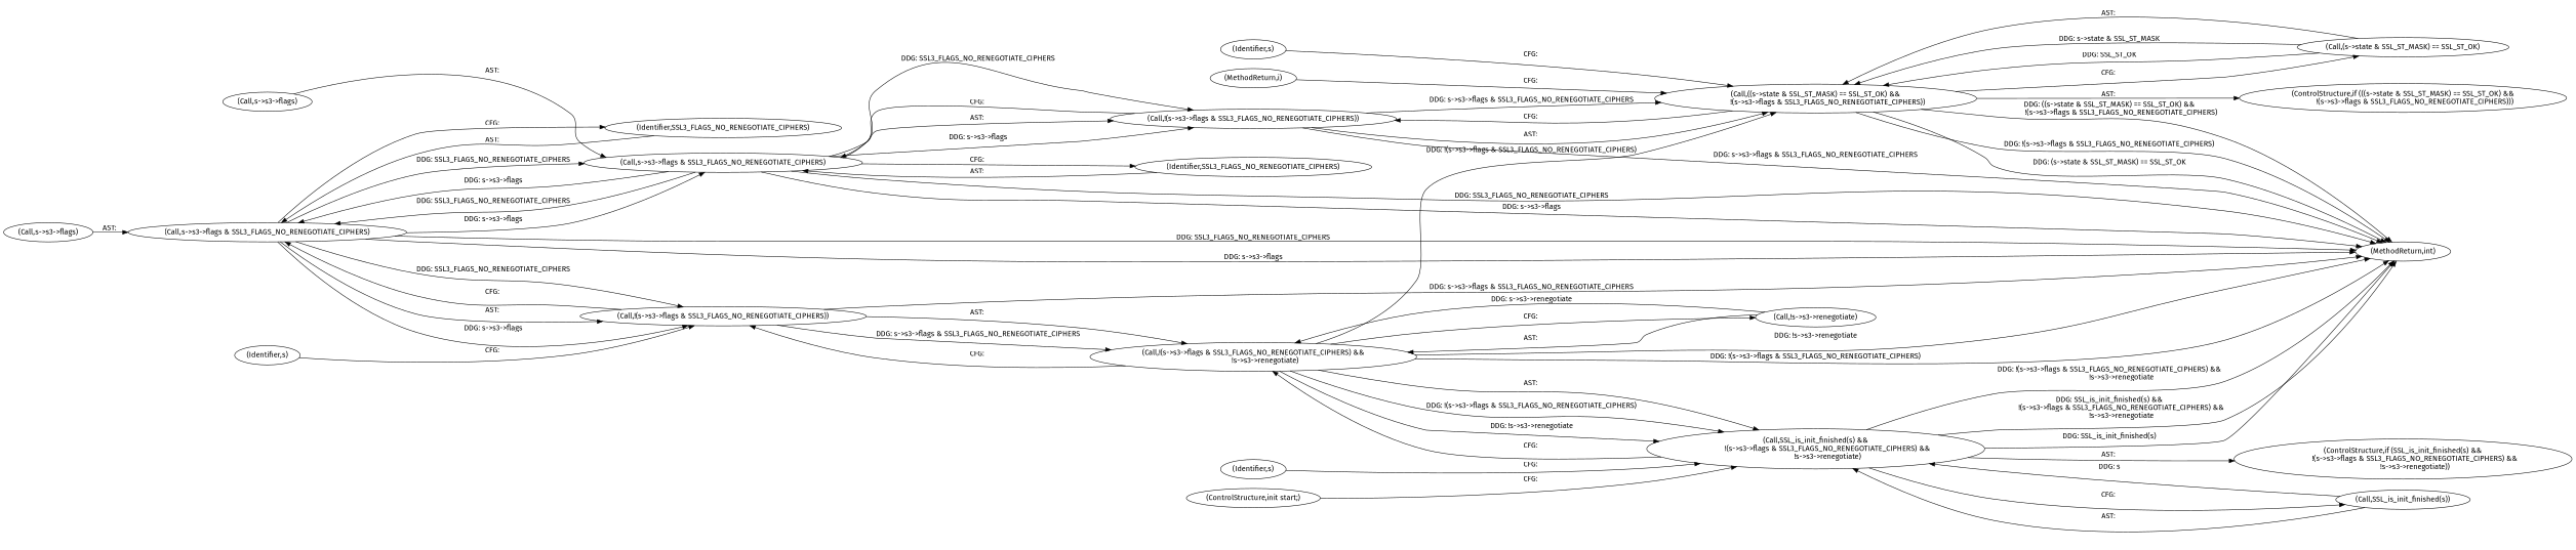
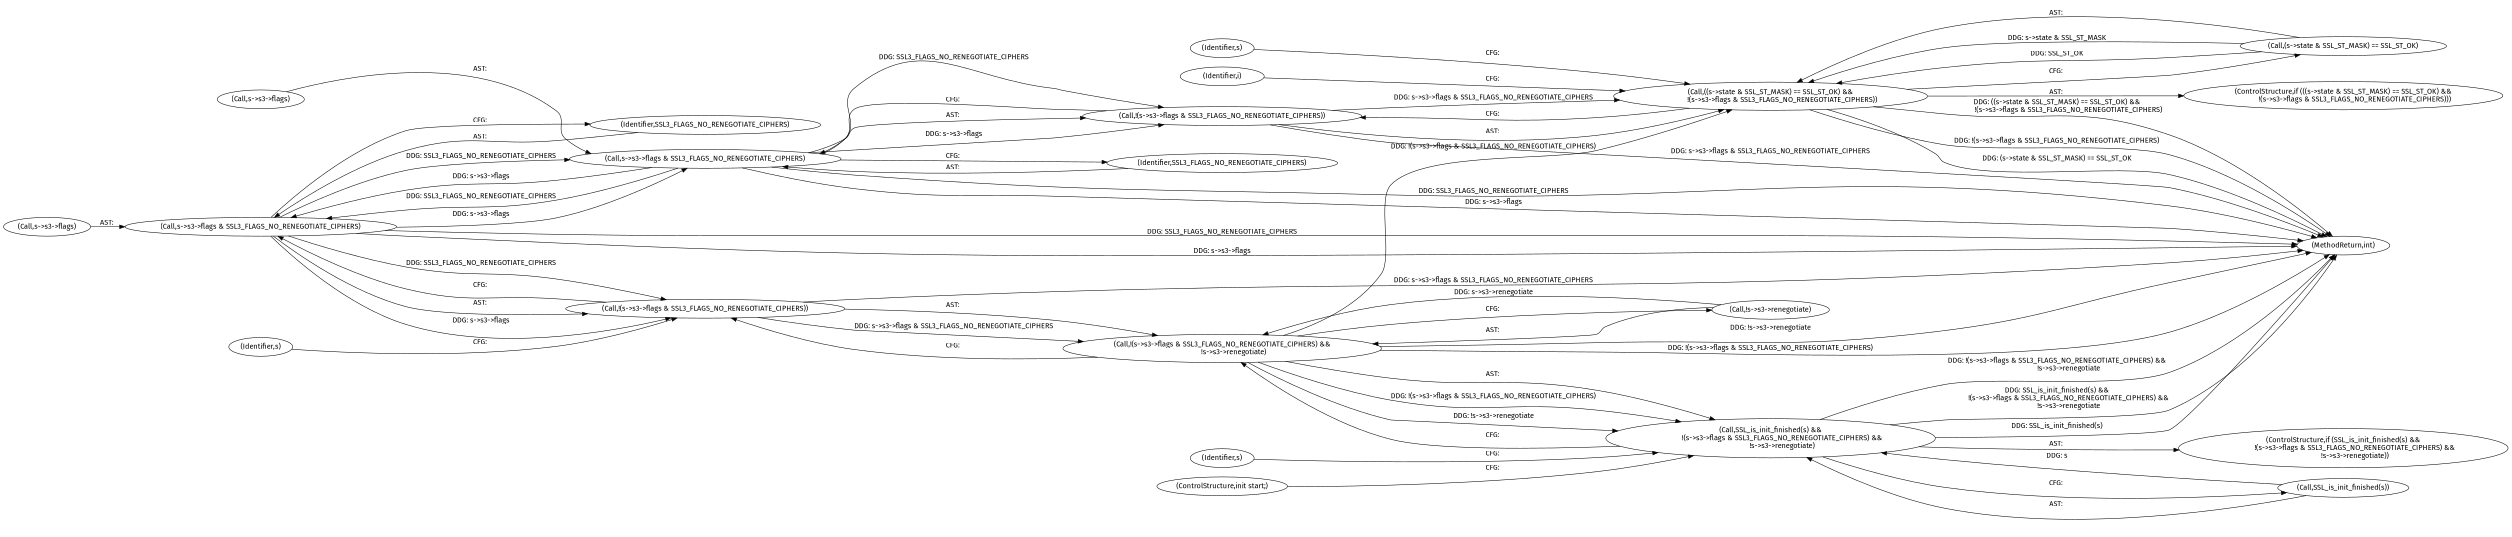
  digraph {
    fontname="Fira Sans"
    rankdir=LR
    node [fontname="Fira Sans"]
    edge [fontname="Fira Sans"]
    n1 [label="(Call,s->s3->flags & SSL3_FLAGS_NO_RENEGOTIATE_CIPHERS)"]
    n2 [label="(Call,s->s3->flags & SSL3_FLAGS_NO_RENEGOTIATE_CIPHERS)"]
    n3 [label="(Call,!(s->s3->flags & SSL3_FLAGS_NO_RENEGOTIATE_CIPHERS))"]
    n4 [label="(MethodReturn,int)"]
    n5 [label="(Identifier,SSL3_FLAGS_NO_RENEGOTIATE_CIPHERS)"]
    n6 [label="(Call,!(s->s3->flags & SSL3_FLAGS_NO_RENEGOTIATE_CIPHERS))"]
    n7 [label="(Identifier,SSL3_FLAGS_NO_RENEGOTIATE_CIPHERS)"]
    n8 [label="(Call,!(s->s3->flags & SSL3_FLAGS_NO_RENEGOTIATE_CIPHERS) &&\n            !s->s3->renegotiate)"]
    n9 [label="(Call,((s->state & SSL_ST_MASK) == SSL_ST_OK) &&\n            !(s->s3->flags & SSL3_FLAGS_NO_RENEGOTIATE_CIPHERS))"]
    n10 [label="(Call,SSL_is_init_finished(s) &&\n            !(s->s3->flags & SSL3_FLAGS_NO_RENEGOTIATE_CIPHERS) &&\n            !s->s3->renegotiate)"]
    n11 [label="(Call,!s->s3->renegotiate)"]
    n12 [label="(ControlStructure,if (SSL_is_init_finished(s) &&\n            !(s->s3->flags & SSL3_FLAGS_NO_RENEGOTIATE_CIPHERS) &&\n            !s->s3->renegotiate))"]
    n13 [label="(Call,SSL_is_init_finished(s))"]
    n14 [label="(Call,(s->state & SSL_ST_MASK) == SSL_ST_OK)"]
    n15 [label="(ControlStructure,if (((s->state & SSL_ST_MASK) == SSL_ST_OK) &&\n            !(s->s3->flags & SSL3_FLAGS_NO_RENEGOTIATE_CIPHERS)))"]
    n16 [label="(Call,s->s3->flags)"]
    n17 [label="(ControlStructure,init start;)"]
    n18 [label="(Call,s->s3->flags)"]
    n19 [label="(Identifier,s)"]
    n20 [label="(Identifier,s)"]
    n21 [label="(Identifier,s)"]
-   n22 [label="(MethodReturn,i)"]
+   n22 [label="(Identifier,i)"]
    n1 -> n2 [label="DDG: s->s3->flags"]
    n1 -> n2 [label="DDG: SSL3_FLAGS_NO_RENEGOTIATE_CIPHERS"]
    n1 -> n3 [label="AST: "]
    n1 -> n3 [label="DDG: s->s3->flags"]
    n1 -> n3 [label="DDG: SSL3_FLAGS_NO_RENEGOTIATE_CIPHERS"]
    n1 -> n4 [label="DDG: SSL3_FLAGS_NO_RENEGOTIATE_CIPHERS"]
    n1 -> n4 [label="DDG: s->s3->flags"]
    n1 -> n5 [label="CFG: "]
    n2 -> n1 [label="DDG: s->s3->flags"]
    n2 -> n1 [label="DDG: SSL3_FLAGS_NO_RENEGOTIATE_CIPHERS"]
    n2 -> n4 [label="DDG: SSL3_FLAGS_NO_RENEGOTIATE_CIPHERS"]
    n2 -> n4 [label="DDG: s->s3->flags"]
    n2 -> n6 [label="AST: "]
    n2 -> n6 [label="DDG: s->s3->flags"]
    n2 -> n6 [label="DDG: SSL3_FLAGS_NO_RENEGOTIATE_CIPHERS"]
    n2 -> n7 [label="CFG: "]
    n3 -> n1 [label="CFG: "]
    n3 -> n4 [label="DDG: s->s3->flags & SSL3_FLAGS_NO_RENEGOTIATE_CIPHERS"]
    n3 -> n8 [label="AST: "]
    n3 -> n8 [label="DDG: s->s3->flags & SSL3_FLAGS_NO_RENEGOTIATE_CIPHERS"]
    n5 -> n1 [label="AST: "]
    n6 -> n2 [label="CFG: "]
    n6 -> n4 [label="DDG: s->s3->flags & SSL3_FLAGS_NO_RENEGOTIATE_CIPHERS"]
    n6 -> n9 [label="AST: "]
    n6 -> n9 [label="DDG: s->s3->flags & SSL3_FLAGS_NO_RENEGOTIATE_CIPHERS"]
    n7 -> n2 [label="AST: "]
    n8 -> n3 [label="CFG: "]
    n8 -> n4 [label="DDG: !s->s3->renegotiate"]
    n8 -> n4 [label="DDG: !(s->s3->flags & SSL3_FLAGS_NO_RENEGOTIATE_CIPHERS)"]
    n8 -> n9 [label="DDG: !(s->s3->flags & SSL3_FLAGS_NO_RENEGOTIATE_CIPHERS)"]
    n8 -> n10 [label="AST: "]
    n8 -> n10 [label="DDG: !(s->s3->flags & SSL3_FLAGS_NO_RENEGOTIATE_CIPHERS)"]
    n8 -> n10 [label="DDG: !s->s3->renegotiate"]
    n8 -> n11 [label="CFG: "]
    n9 -> n4 [label="DDG: (s->state & SSL_ST_MASK) == SSL_ST_OK"]
    n9 -> n4 [label="DDG: ((s->state & SSL_ST_MASK) == SSL_ST_OK) &&\n            !(s->s3->flags & SSL3_FLAGS_NO_RENEGOTIATE_CIPHERS)"]
    n9 -> n4 [label="DDG: !(s->s3->flags & SSL3_FLAGS_NO_RENEGOTIATE_CIPHERS)"]
    n9 -> n6 [label="CFG: "]
    n9 -> n14 [label="CFG: "]
    n9 -> n15 [label="AST: "]
    n10 -> n4 [label="DDG: !(s->s3->flags & SSL3_FLAGS_NO_RENEGOTIATE_CIPHERS) &&\n            !s->s3->renegotiate"]
    n10 -> n4 [label="DDG: SSL_is_init_finished(s) &&\n            !(s->s3->flags & SSL3_FLAGS_NO_RENEGOTIATE_CIPHERS) &&\n            !s->s3->renegotiate"]
    n10 -> n4 [label="DDG: SSL_is_init_finished(s)"]
    n10 -> n8 [label="CFG: "]
    n10 -> n12 [label="AST: "]
    n10 -> n13 [label="CFG: "]
    n11 -> n8 [label="AST: "]
    n11 -> n8 [label="DDG: s->s3->renegotiate"]
    n13 -> n10 [label="AST: "]
    n13 -> n10 [label="DDG: s"]
    n14 -> n9 [label="AST: "]
    n14 -> n9 [label="DDG: s->state & SSL_ST_MASK"]
    n14 -> n9 [label="DDG: SSL_ST_OK"]
    n16 -> n2 [label="AST: "]
    n17 -> n10 [label="CFG: "]
    n18 -> n1 [label="AST: "]
    n19 -> n10 [label="CFG: "]
    n20 -> n3 [label="CFG: "]
    n21 -> n9 [label="CFG: "]
    n22 -> n9 [label="CFG: "]
  }
